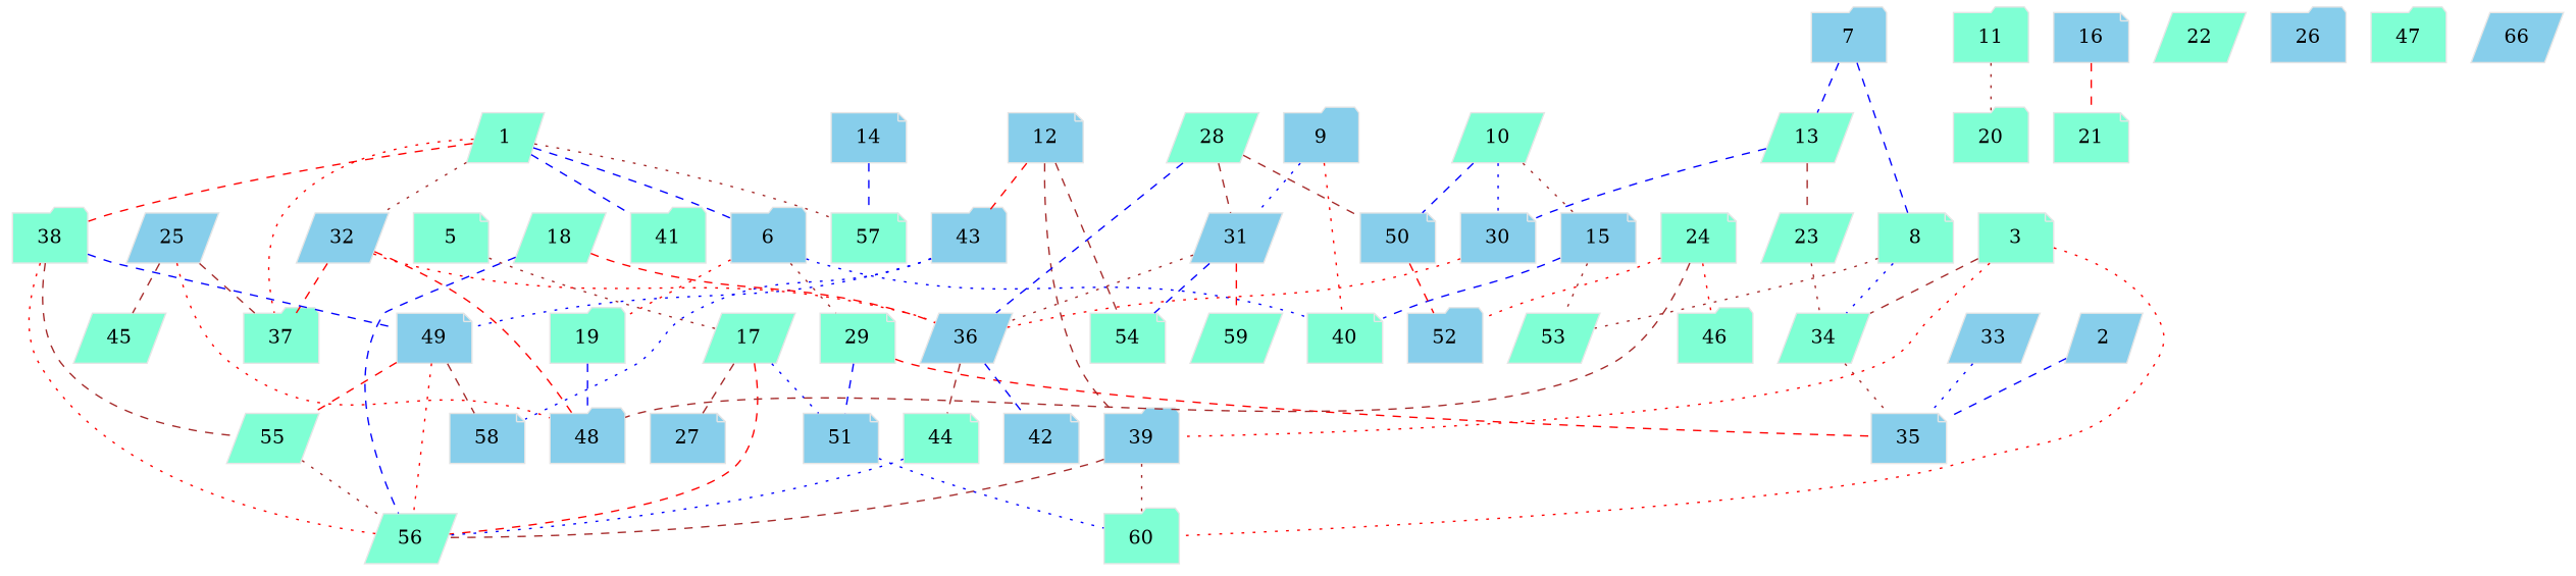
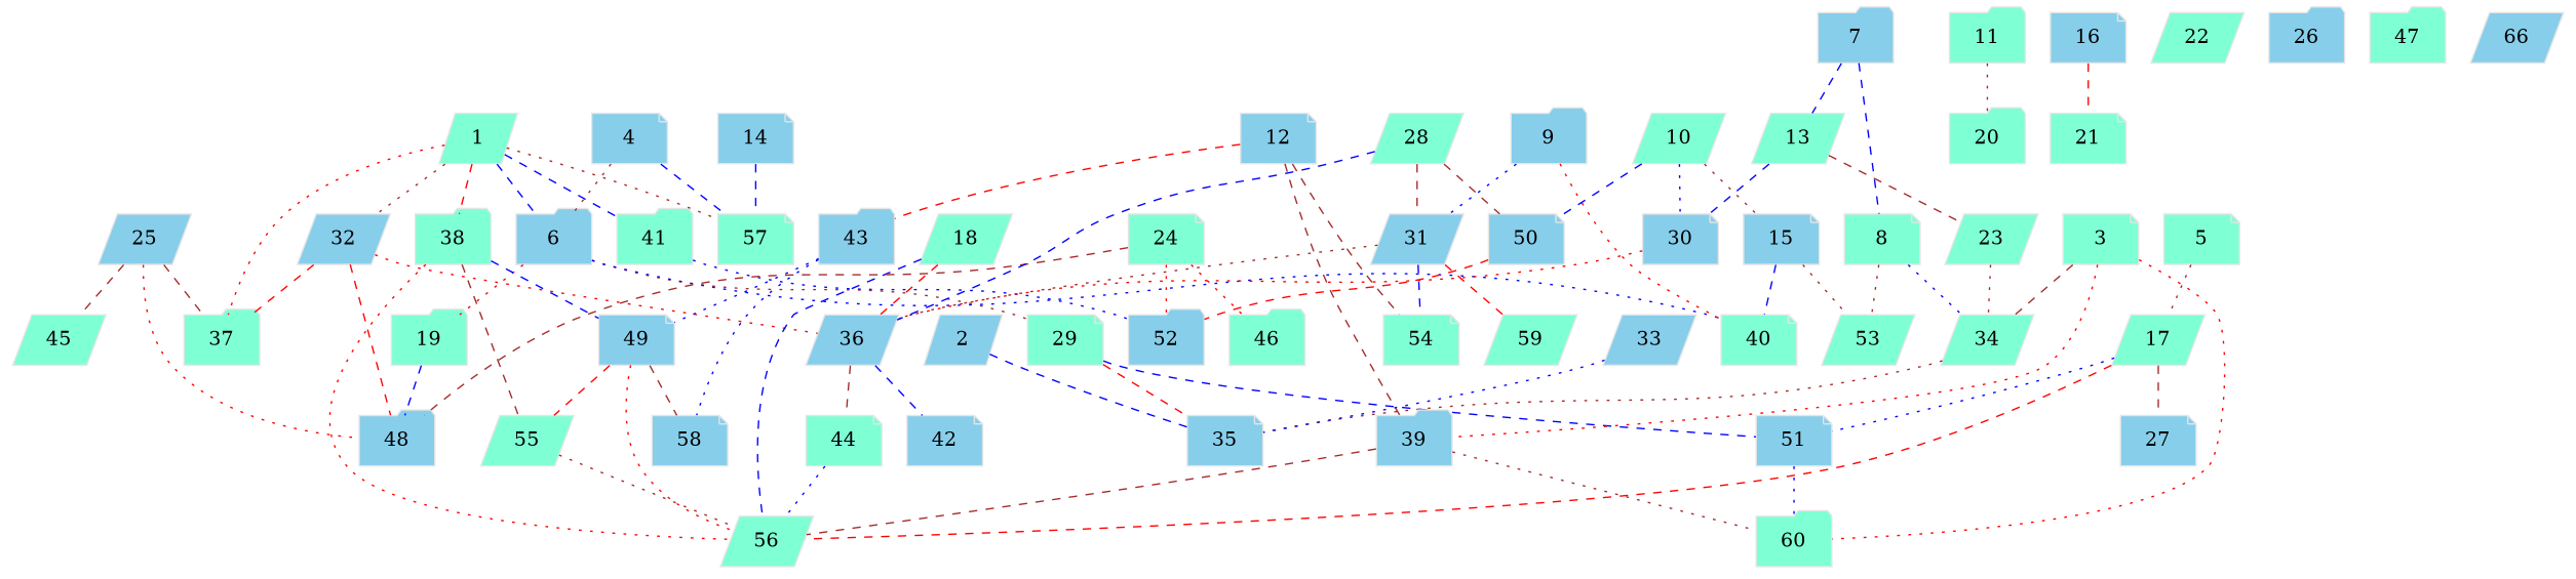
  graph {
    node [color=gray90 fillcolor=aquamarine shape=note style=filled]
    edge [color=blue style=dashed]
    1 [shape=parallelogram]
    6 [fillcolor=skyblue shape=folder]
    32 [fillcolor=skyblue shape=parallelogram]
    37 [shape=folder]
    38 [shape=folder]
    41 [shape=folder]
    57
    19 [shape=folder]
    29
    40
    36 [fillcolor=skyblue shape=parallelogram]
    48 [fillcolor=skyblue shape=folder]
    56 [shape=parallelogram]
    49 [fillcolor=skyblue]
    55 [shape=parallelogram]
    52 [fillcolor=skyblue shape=folder]
    2 [fillcolor=skyblue shape=parallelogram]
    35 [fillcolor=skyblue]
    34 [shape=parallelogram]
    3
    39 [fillcolor=skyblue shape=folder]
    60 [shape=folder]
+   4 [fillcolor=skyblue]
    17 [shape=parallelogram]
    5
    27 [fillcolor=skyblue]
    51 [fillcolor=skyblue]
    7 [fillcolor=skyblue shape=folder]
    8
    13 [shape=parallelogram]
    53 [shape=parallelogram]
    30 [fillcolor=skyblue]
    23 [shape=parallelogram]
    9 [fillcolor=skyblue shape=folder]
    31 [fillcolor=skyblue shape=parallelogram]
    54
    59 [shape=parallelogram]
    10 [shape=parallelogram]
    15 [fillcolor=skyblue]
    50 [fillcolor=skyblue]
    11 [shape=folder]
    20 [shape=folder]
    12 [fillcolor=skyblue]
    43 [fillcolor=skyblue shape=folder]
    58 [fillcolor=skyblue]
    14 [fillcolor=skyblue]
    16 [fillcolor=skyblue]
    21
    18 [shape=parallelogram]
    42 [fillcolor=skyblue]
    44
    46 [shape=folder]
    22 [shape=parallelogram]
    24
    25 [fillcolor=skyblue shape=parallelogram]
    45 [shape=parallelogram]
    26 [fillcolor=skyblue shape=folder]
    28 [shape=parallelogram]
    33 [fillcolor=skyblue shape=parallelogram]
    47 [shape=folder]
    n61 [fillcolor=skyblue label=66 shape=parallelogram]
    1 -- 6
    1 -- 32 [color=brown style=dotted]
    1 -- 37 [color=red style=dotted]
    1 -- 38 [color=red]
    1 -- 41
    1 -- 57 [color=brown style=dotted]
    6 -- 19 [color=red style=dotted]
    6 -- 29 [color=brown style=dotted]
    6 -- 40 [style=dotted]
    32 -- 37 [color=red]
    32 -- 36 [color=red style=dotted]
    32 -- 48 [color=red]
    38 -- 56 [color=red style=dotted]
    38 -- 49
    38 -- 55 [color=brown]
+   41 -- 52 [style=dotted]
    19 -- 48
    29 -- 35 [color=red]
    29 -- 51
    36 -- 42
    36 -- 44 [color=brown]
    49 -- 56 [color=red style=dotted]
    49 -- 55 [color=red]
    49 -- 58 [color=brown]
    55 -- 56 [color=brown style=dotted]
    2 -- 35
    34 -- 35 [color=brown style=dotted]
    3 -- 34 [color=brown]
    3 -- 39 [color=red style=dotted]
    3 -- 60 [color=red style=dotted]
    39 -- 56 [color=brown]
    39 -- 60 [color=brown style=dotted]
+   4 -- 6 [color=brown style=dotted]
+   4 -- 57
    17 -- 56 [color=red]
    17 -- 27 [color=brown]
    17 -- 51 [style=dotted]
    5 -- 17 [color=brown style=dotted]
    51 -- 60 [style=dotted]
    7 -- 8
    7 -- 13
    8 -- 34 [style=dotted]
    8 -- 53 [color=brown style=dotted]
    13 -- 30
    13 -- 23 [color=brown]
    30 -- 36 [color=red style=dotted]
    23 -- 34 [color=brown style=dotted]
    9 -- 40 [color=red style=dotted]
    9 -- 31 [style=dotted]
    31 -- 36 [color=brown style=dotted]
    31 -- 54
    31 -- 59 [color=red]
    10 -- 30 [style=dotted]
    10 -- 15 [color=brown style=dotted]
    10 -- 50
    15 -- 40
    15 -- 53 [color=brown style=dotted]
    50 -- 52 [color=red]
    11 -- 20 [color=brown style=dotted]
    12 -- 39 [color=brown]
    12 -- 54 [color=brown]
    12 -- 43 [color=red]
    43 -- 49 [style=dotted]
    43 -- 58 [style=dotted]
    14 -- 57
    16 -- 21 [color=red]
    18 -- 36 [color=red]
    18 -- 56
    44 -- 56 [style=dotted]
    24 -- 48 [color=brown]
    24 -- 52 [color=red style=dotted]
    24 -- 46 [color=red style=dotted]
    25 -- 37 [color=brown]
    25 -- 48 [color=red style=dotted]
    25 -- 45 [color=brown]
    28 -- 36
    28 -- 31 [color=brown]
    28 -- 50 [color=brown]
    33 -- 35 [style=dotted]
  }
